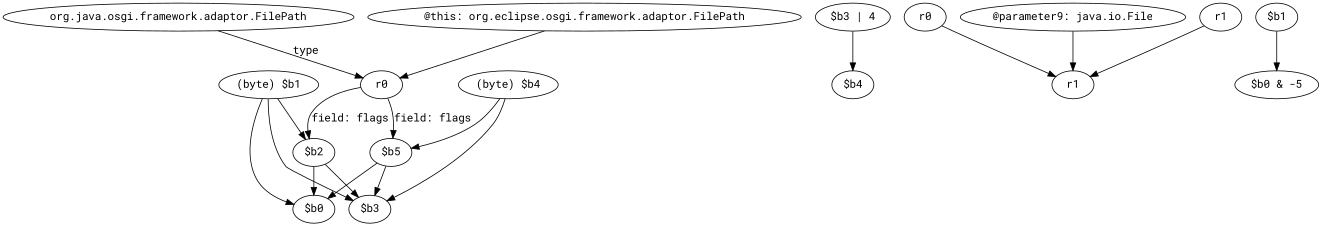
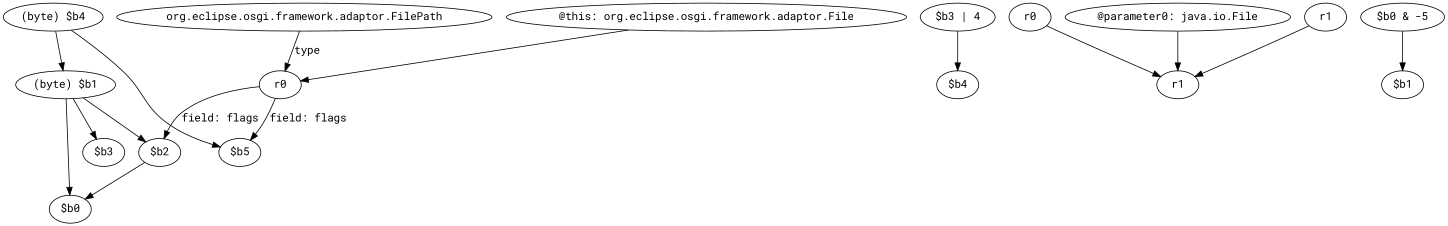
  digraph {
    fontname="Roboto Mono"
    node [fontname="Roboto Mono"]
    edge [fontname="Roboto Mono"]
    n1 [label="(byte) $b1"]
    n2 [label="$b2"]
    n3 [label="$b3"]
    n4 [label="$b0"]
    n5 [label=r0]
    n6 [label="$b5"]
    n7 [label="$b3 | 4"]
    n8 [label="$b4"]
    n9 [label=r0]
    n10 [label=r1]
    n11 [label="(byte) $b4"]
-   n12 [label="@parameter9: java.io.File"]
-   n13 [label="org.java.osgi.framework.adaptor.FilePath"]
+   n12 [label="@parameter0: java.io.File"]
+   n13 [label="org.eclipse.osgi.framework.adaptor.FilePath"]
    n14 [label=r1]
-   n15 [label="@this: org.eclipse.osgi.framework.adaptor.FilePath"]
+   n15 [label="@this: org.eclipse.osgi.framework.adaptor.File"]
    n16 [label="$b0 & -5"]
    n17 [label="$b1"]
    n1 -> n2
    n1 -> n3
    n1 -> n4
-   n2 -> n3
    n2 -> n4
    n5 -> n2 [label="field: flags"]
    n5 -> n6 [label="field: flags"]
-   n6 -> n3
-   n6 -> n4
    n7 -> n8
    n9 -> n10
-   n11 -> n3
+   n11 -> n1
    n11 -> n6
    n12 -> n10
    n13 -> n5 [label=type]
    n14 -> n10
    n15 -> n5
-   n17 -> n16
+   n16 -> n17
  }
